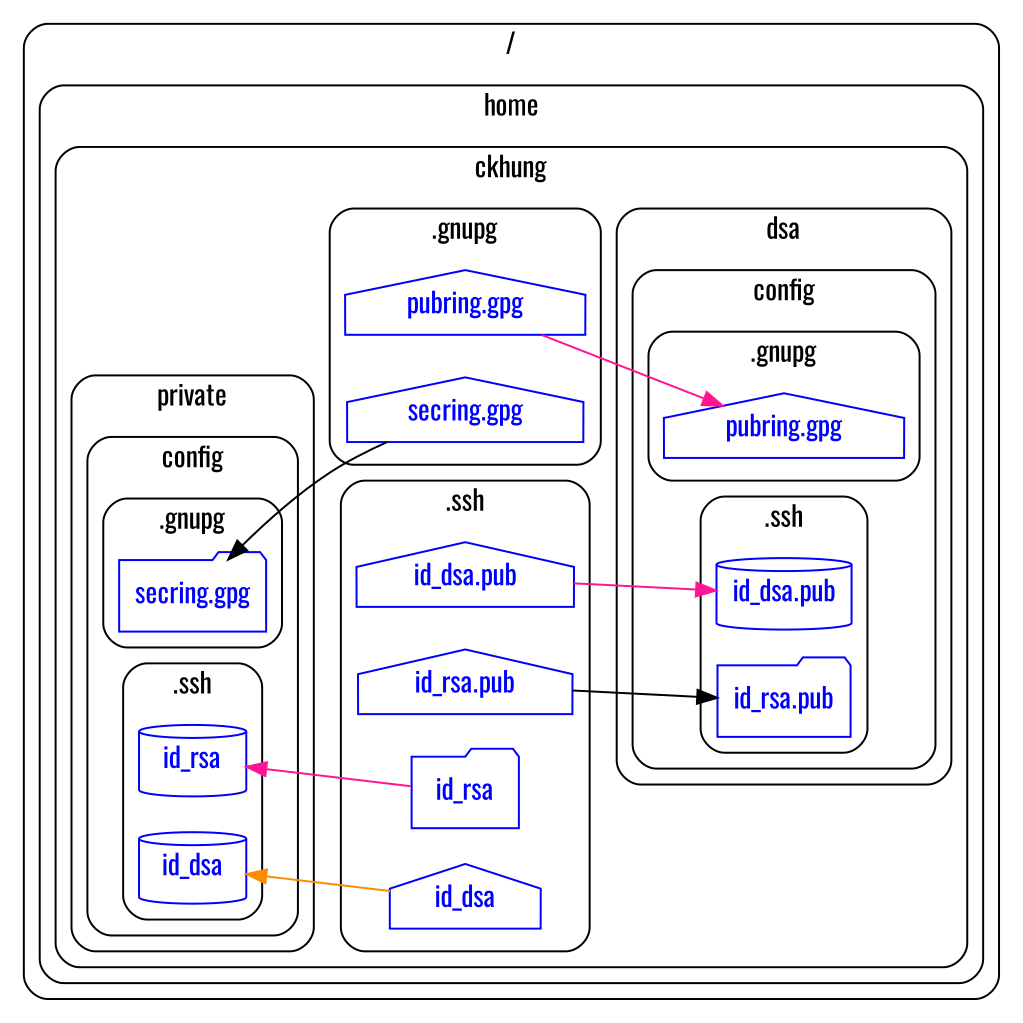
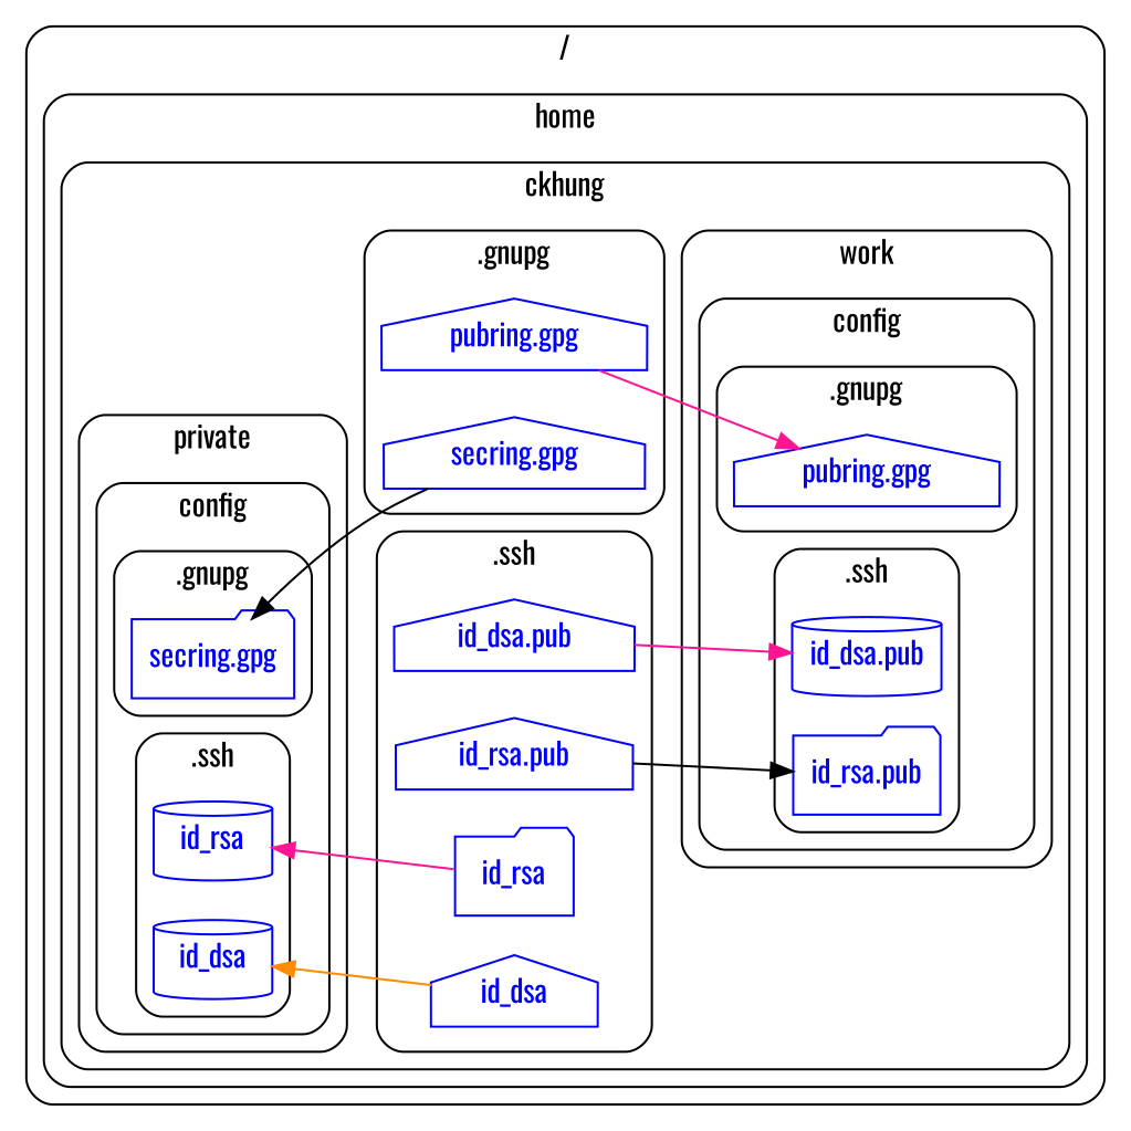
  digraph {
    rankdir=LR
    shape=folder
    style=rounded
    fontname=Oswald
    node [color=blue fontcolor=blue shape=house fontname=Oswald]
    edge [color=deeppink fontname=Oswald]
    n1 [label="pubring.gpg"]
    n2 [label="secring.gpg"]
    n3 [label=id_rsa shape=cylinder]
    n4 [label=id_dsa shape=cylinder]
    n5 [label="secring.gpg" shape=folder]
    n6 [label="pubring.gpg"]
    n7 [label="id_dsa.pub" shape=cylinder]
    n8 [label="id_rsa.pub" shape=folder]
    n9 [label="id_dsa.pub"]
    n10 [label="id_rsa.pub"]
    n11 [label=id_rsa shape=folder]
    n12 [label=id_dsa]
    subgraph cluster_1 {
      label="/"
      subgraph cluster_2 {
        label=home
        subgraph cluster_3 {
          label=ckhung
          subgraph cluster_4 {
            label=".gnupg"
            n1
            n2
          }
          subgraph cluster_5 {
            label=private
            subgraph cluster_6 {
              label=config
              subgraph cluster_7 {
                label=".ssh"
                n3
                n4
              }
              subgraph cluster_8 {
                label=".gnupg"
                n5
              }
            }
          }
          subgraph cluster_9 {
-           label=dsa
+           label=work
            subgraph cluster_10 {
              label=config
              subgraph cluster_11 {
                label=".gnupg"
                n6
              }
              subgraph cluster_12 {
                label=".ssh"
                n7
                n8
              }
            }
          }
          subgraph cluster_13 {
            label=".ssh"
            n9
            n10
            n11
            n12
          }
        }
      }
    }
    n1 -> n6
    n3 -> n11 [dir=back]
    n4 -> n12 [dir=back color=darkorange]
    n5 -> n2 [dir=back color=black]
    n9 -> n7
    n10 -> n8 [color=black]
  }
